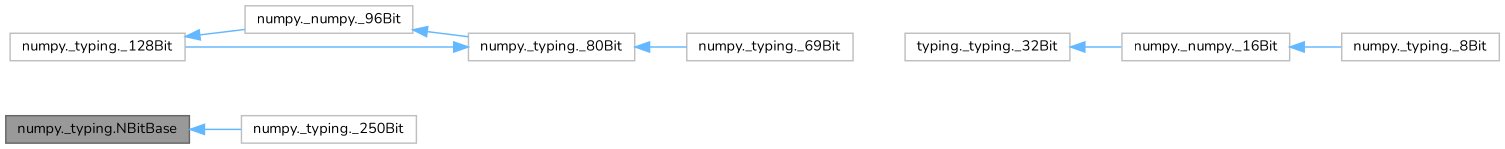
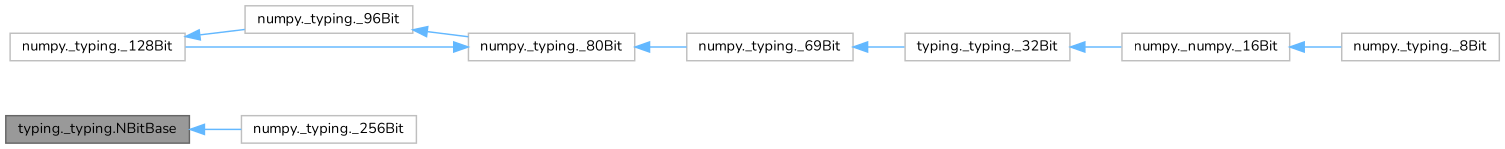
  digraph {
    fontname=Nunito
    rankdir=LR
    node [color=grey75 fillcolor=white fontname=Nunito fontsize=10 shape=box style=filled]
    edge [color=steelblue1 dir=back fontname=Nunito fontsize=10 labelfontname=Helvetica labelfontsize=10 style=solid]
-   n1 [color=gray40 fillcolor=grey60 fontcolor=black height=0.2 label="numpy._typing.NBitBase" width=0.4]
-   n2 [height=0.2 label="numpy._typing._250Bit" width=0.4]
+   n1 [color=gray40 fillcolor=grey60 fontcolor=black height=0.2 label="typing._typing.NBitBase" width=0.4]
+   n2 [height=0.2 label="numpy._typing._256Bit" width=0.4]
    n3 [height=0.2 label="numpy._typing._128Bit" width=0.4]
-   n4 [height=0.2 label="numpy._numpy._96Bit" width=0.4]
+   n4 [height=0.2 label="numpy._typing._96Bit" width=0.4]
    n5 [height=0.2 label="numpy._typing._80Bit" width=0.4]
    n6 [height=0.2 label="numpy._typing._69Bit" width=0.4]
    n7 [height=0.2 label="typing._typing._32Bit" width=0.4]
    n8 [height=0.2 label="numpy._numpy._16Bit" width=0.4]
    n9 [height=0.2 label="numpy._typing._8Bit" width=0.4]
    n1 -> n2
    n3 -> n4
    n4 -> n5
    n5 -> n3
    n5 -> n6
+   n6 -> n7
    n7 -> n8
    n8 -> n9
  }
